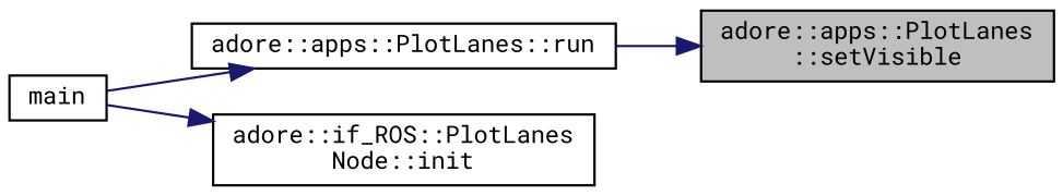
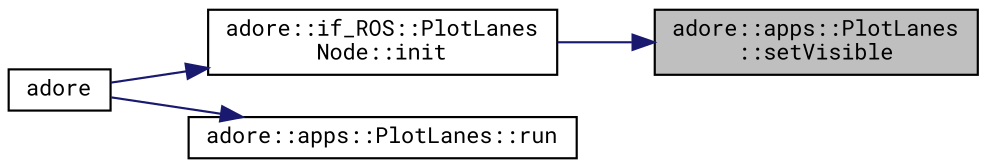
  digraph {
    fontname="Roboto Mono"
    rankdir=RL
    node [color=black fillcolor=white fontname="Roboto Mono" fontsize=10 shape=record style=filled]
    edge [color=midnightblue dir=back fontname="Roboto Mono" fontsize=10 labelfontname=Helvetica labelfontsize=10 style=solid]
    n1 [fillcolor=grey75 fontcolor=black height=0.2 label="adore::apps::PlotLanes\l::setVisible" width=0.4]
    n2 [height=0.2 label="adore::apps::PlotLanes::run" width=0.4]
-   n3 [height=0.2 label=main width=0.4]
+   n3 [height=0.2 label=adore width=0.4]
    n4 [height=0.2 label="adore::if_ROS::PlotLanes\lNode::init" width=0.4]
-   n1 -> n2
+   n1 -> n4
    n2 -> n3
    n4 -> n3
  }
